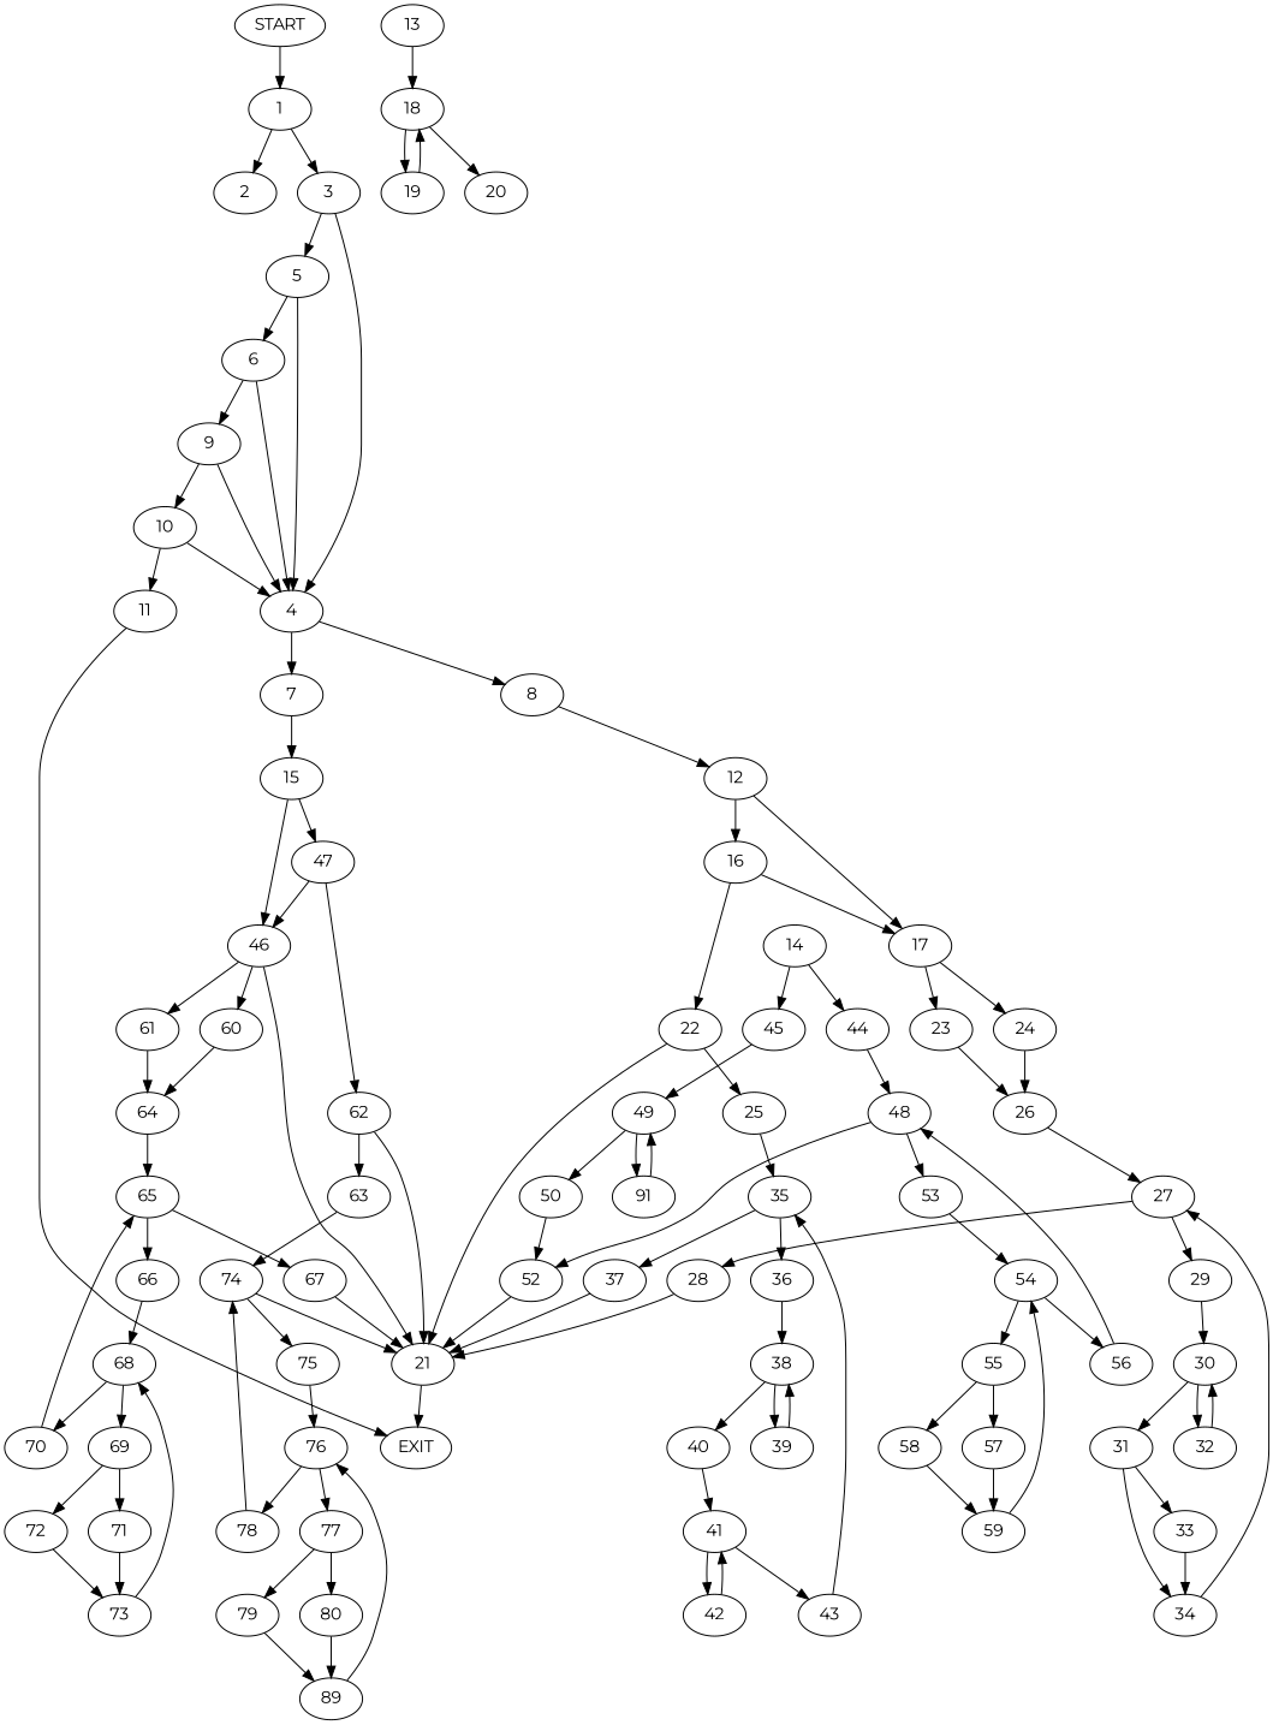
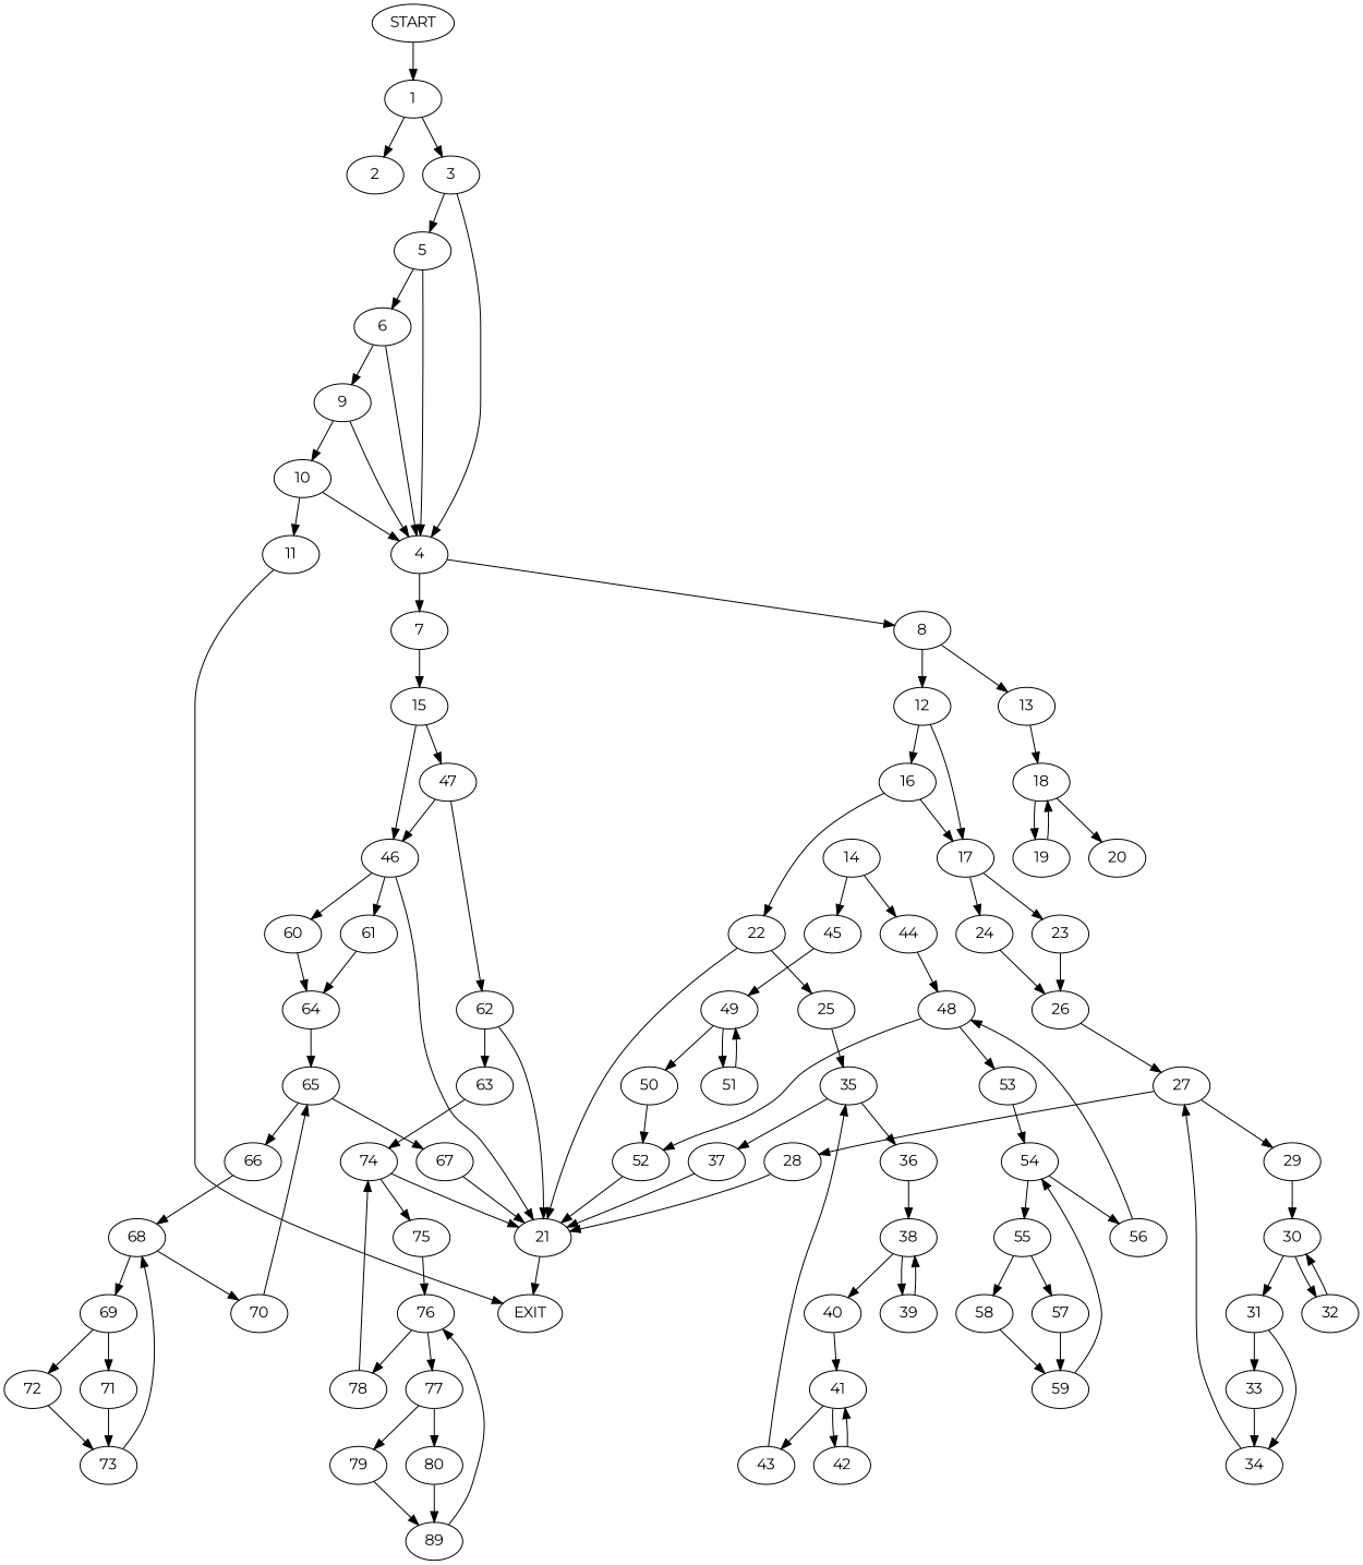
  digraph {
    fontname=Montserrat
    node [fontname=Montserrat]
    edge [fontname=Montserrat]
    n1 [label=START]
    1
    2
    3
    n5 [label=EXIT]
    4
    5
    7
    8
    6
    15
    12
    13
    9
    10
    14
    44
    45
    46
    47
    16
    17
    18
    11
    22
    23
    24
    19
    20
    48
    49
    21
    60
    61
    62
    25
    26
    35
    27
    36
    37
    28
    29
    30
    31
    32
    33
    34
    38
    39
    40
    41
    42
    43
    52
    53
    50
-   51 [label=91]
+   51
    64
    63
    54
    55
    56
    57
    58
    59
    65
    74
    75
    66
    67
    68
    69
    70
    71
    72
    73
    76
    77
    78
    79
    80
    n83 [label=89]
    n1 -> 1
    1 -> 2
    1 -> 3
    3 -> 4
    3 -> 5
    4 -> 7
    4 -> 8
    5 -> 4
    5 -> 6
    7 -> 15
    8 -> 12
+   8 -> 13
    6 -> 4
    6 -> 9
    15 -> 46
    15 -> 47
    12 -> 16
    12 -> 17
    13 -> 18
    9 -> 4
    9 -> 10
    10 -> 4
    10 -> 11
    14 -> 44
    14 -> 45
    44 -> 48
    45 -> 49
    46 -> 21
    46 -> 60
    46 -> 61
    47 -> 46
    47 -> 62
    16 -> 17
    16 -> 22
    17 -> 23
    17 -> 24
    18 -> 19
    18 -> 20
    11 -> n5
    22 -> 21
    22 -> 25
    23 -> 26
    24 -> 26
    19 -> 18
    48 -> 52
    48 -> 53
    49 -> 50
    49 -> 51
    21 -> n5
    60 -> 64
    61 -> 64
    62 -> 21
    62 -> 63
    25 -> 35
    26 -> 27
    35 -> 36
    35 -> 37
    27 -> 28
    27 -> 29
    36 -> 38
    37 -> 21
    28 -> 21
    29 -> 30
    30 -> 31
    30 -> 32
    31 -> 33
    31 -> 34
    32 -> 30
    33 -> 34
    34 -> 27
    38 -> 39
    38 -> 40
    39 -> 38
    40 -> 41
    41 -> 42
    41 -> 43
    42 -> 41
    43 -> 35
    52 -> 21
    53 -> 54
    50 -> 52
    51 -> 49
    64 -> 65
    63 -> 74
    54 -> 55
    54 -> 56
    55 -> 57
    55 -> 58
    56 -> 48
    57 -> 59
    58 -> 59
    59 -> 54
    65 -> 66
    65 -> 67
    74 -> 21
    74 -> 75
    75 -> 76
    66 -> 68
    67 -> 21
    68 -> 69
    68 -> 70
    69 -> 71
    69 -> 72
    70 -> 65
    71 -> 73
    72 -> 73
    73 -> 68
    76 -> 77
    76 -> 78
    77 -> 79
    77 -> 80
    78 -> 74
    79 -> n83
    80 -> n83
    n83 -> 76
  }
